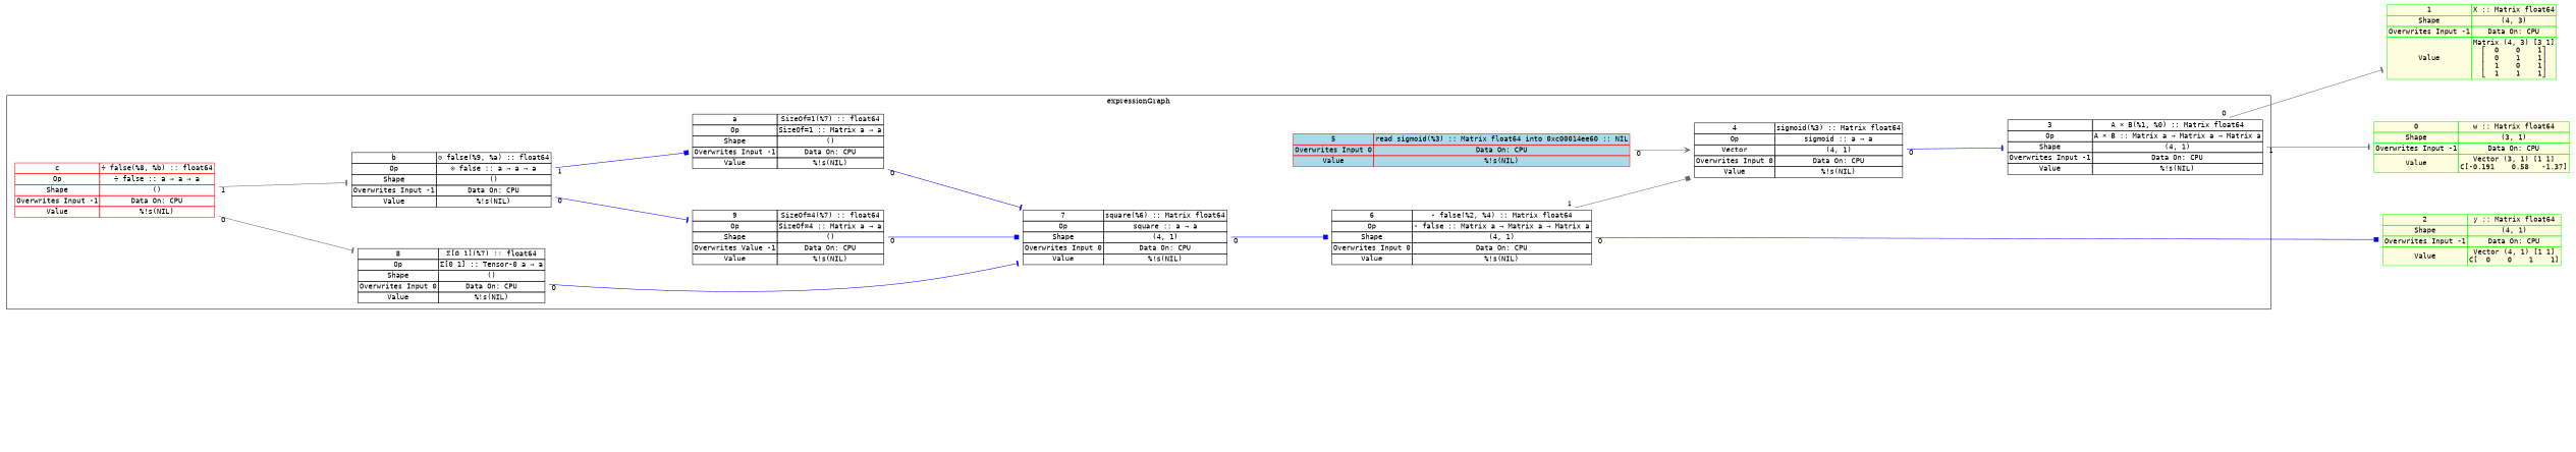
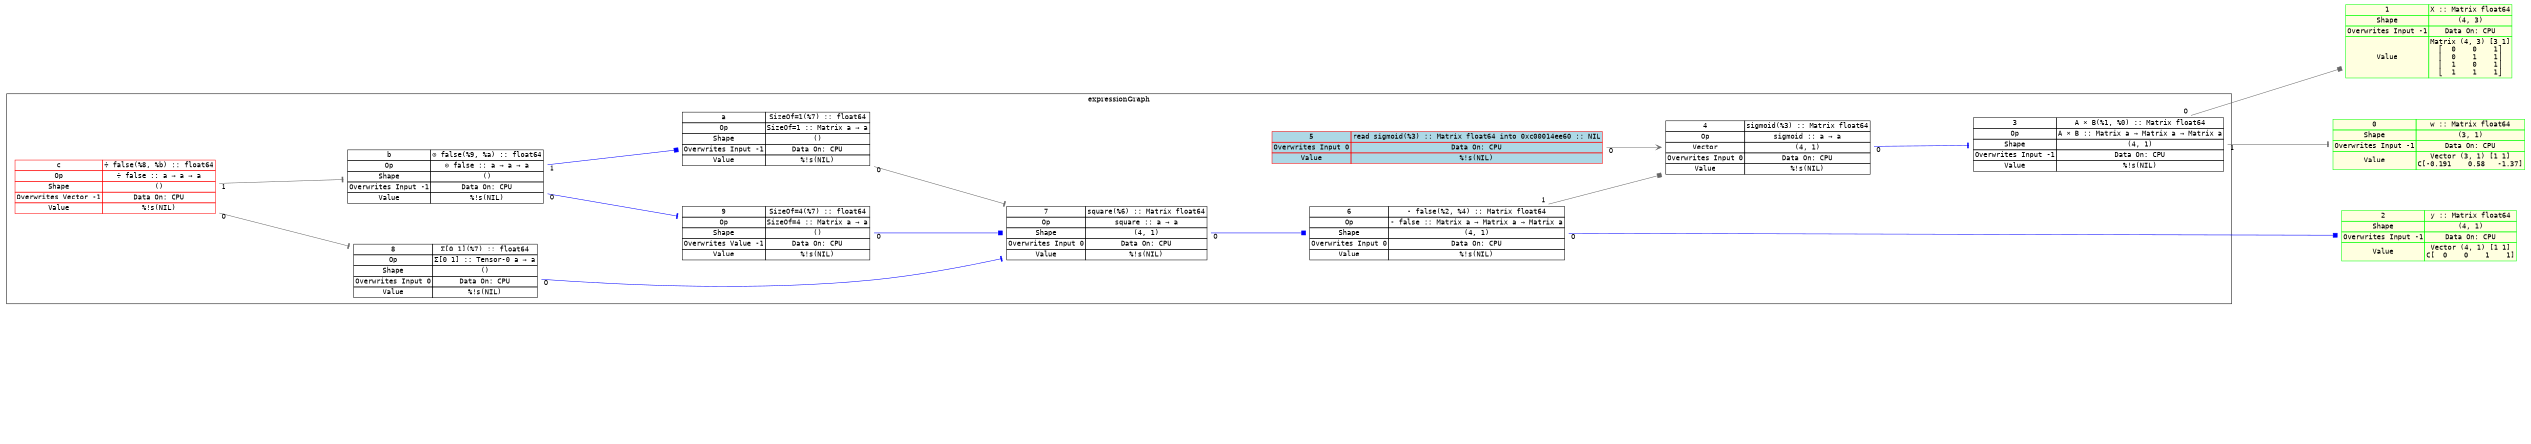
  digraph {
    nodesep=1
    rankdir=LR
    ranksep="1.5 equally"
    node [fontname=monospace shape=none]
    edge [arrowhead=tee color=gray40 labelfloat=false taillabel=" 0 "]
    n1 [label=< <TABLE BORDER="0" CELLBORDER="1" CELLSPACING="0" PORT="anchor" >  <TR><TD>3</TD><TD>A × B(%1, %0) :: Matrix float64</TD></TR> <TR><TD>Op</TD><TD>A × B :: Matrix a → Matrix a → Matrix a</TD></TR> <TR><TD>Shape</TD><TD>(4, 1)</TD></TR> <TR><TD>Overwrites Input -1</TD><TD>Data On: CPU</TD></TR>  <TR><TD>Value</TD><TD>%!s(NIL)</TD></TR>   </TABLE> >]
    n2 [label=< <TABLE BORDER="0" CELLBORDER="1" CELLSPACING="0" PORT="anchor" >  <TR><TD>4</TD><TD>sigmoid(%3) :: Matrix float64</TD></TR> <TR><TD>Op</TD><TD>sigmoid :: a → a</TD></TR> <TR><TD>Vector</TD><TD>(4, 1)</TD></TR> <TR><TD>Overwrites Input 0</TD><TD>Data On: CPU</TD></TR>  <TR><TD>Value</TD><TD>%!s(NIL)</TD></TR>   </TABLE> >]
    n3 [label=< <TABLE BORDER="0" CELLBORDER="1" CELLSPACING="0" PORT="anchor"  COLOR="#FF0000;"  BGCOLOR="lightblue">  <TR><TD>5</TD><TD>read sigmoid(%3) :: Matrix float64 into 0xc00014ee60 :: NIL</TD></TR>   <TR><TD>Overwrites Input 0</TD><TD>Data On: CPU</TD></TR>  <TR><TD>Value</TD><TD>%!s(NIL)</TD></TR>   </TABLE> >]
    n4 [label=< <TABLE BORDER="0" CELLBORDER="1" CELLSPACING="0" PORT="anchor" >  <TR><TD>6</TD><TD>- false(%2, %4) :: Matrix float64</TD></TR> <TR><TD>Op</TD><TD>- false :: Matrix a → Matrix a → Matrix a</TD></TR> <TR><TD>Shape</TD><TD>(4, 1)</TD></TR> <TR><TD>Overwrites Input 0</TD><TD>Data On: CPU</TD></TR>  <TR><TD>Value</TD><TD>%!s(NIL)</TD></TR>   </TABLE> >]
    n5 [label=< <TABLE BORDER="0" CELLBORDER="1" CELLSPACING="0" PORT="anchor" >  <TR><TD>7</TD><TD>square(%6) :: Matrix float64</TD></TR> <TR><TD>Op</TD><TD>square :: a → a</TD></TR> <TR><TD>Shape</TD><TD>(4, 1)</TD></TR> <TR><TD>Overwrites Input 0</TD><TD>Data On: CPU</TD></TR>  <TR><TD>Value</TD><TD>%!s(NIL)</TD></TR>   </TABLE> >]
    n6 [label=< <TABLE BORDER="0" CELLBORDER="1" CELLSPACING="0" PORT="anchor" >  <TR><TD>8</TD><TD>Σ[0 1](%7) :: float64</TD></TR> <TR><TD>Op</TD><TD>Σ[0 1] :: Tensor-0 a → a</TD></TR> <TR><TD>Shape</TD><TD>()</TD></TR> <TR><TD>Overwrites Input 0</TD><TD>Data On: CPU</TD></TR>  <TR><TD>Value</TD><TD>%!s(NIL)</TD></TR>   </TABLE> >]
    n7 [label=< <TABLE BORDER="0" CELLBORDER="1" CELLSPACING="0" PORT="anchor" >  <TR><TD>9</TD><TD>SizeOf=4(%7) :: float64</TD></TR> <TR><TD>Op</TD><TD>SizeOf=4 :: Matrix a → a</TD></TR> <TR><TD>Shape</TD><TD>()</TD></TR> <TR><TD>Overwrites Value -1</TD><TD>Data On: CPU</TD></TR>  <TR><TD>Value</TD><TD>%!s(NIL)</TD></TR>   </TABLE> >]
    n8 [label=< <TABLE BORDER="0" CELLBORDER="1" CELLSPACING="0" PORT="anchor" >  <TR><TD>a</TD><TD>SizeOf=1(%7) :: float64</TD></TR> <TR><TD>Op</TD><TD>SizeOf=1 :: Matrix a → a</TD></TR> <TR><TD>Shape</TD><TD>()</TD></TR> <TR><TD>Overwrites Input -1</TD><TD>Data On: CPU</TD></TR>  <TR><TD>Value</TD><TD>%!s(NIL)</TD></TR>   </TABLE> >]
    n9 [label=< <TABLE BORDER="0" CELLBORDER="1" CELLSPACING="0" PORT="anchor" >  <TR><TD>b</TD><TD>⊙ false(%9, %a) :: float64</TD></TR> <TR><TD>Op</TD><TD>⊙ false :: a → a → a</TD></TR> <TR><TD>Shape</TD><TD>()</TD></TR> <TR><TD>Overwrites Input -1</TD><TD>Data On: CPU</TD></TR>  <TR><TD>Value</TD><TD>%!s(NIL)</TD></TR>   </TABLE> >]
-   n10 [label=< <TABLE BORDER="0" CELLBORDER="1" CELLSPACING="0" PORT="anchor"  COLOR="#FF0000;" >  <TR><TD>c</TD><TD>÷ false(%8, %b) :: float64</TD></TR> <TR><TD>Op</TD><TD>÷ false :: a → a → a</TD></TR> <TR><TD>Shape</TD><TD>()</TD></TR> <TR><TD>Overwrites Input -1</TD><TD>Data On: CPU</TD></TR>  <TR><TD>Value</TD><TD>%!s(NIL)</TD></TR>   </TABLE> >]
+   n10 [label=< <TABLE BORDER="0" CELLBORDER="1" CELLSPACING="0" PORT="anchor"  COLOR="#FF0000;" >  <TR><TD>c</TD><TD>÷ false(%8, %b) :: float64</TD></TR> <TR><TD>Op</TD><TD>÷ false :: a → a → a</TD></TR> <TR><TD>Shape</TD><TD>()</TD></TR> <TR><TD>Overwrites Vector -1</TD><TD>Data On: CPU</TD></TR>  <TR><TD>Value</TD><TD>%!s(NIL)</TD></TR>   </TABLE> >]
    insideExprG [style=invis fontname="" shape=""]
    n12 [label=< <TABLE BORDER="0" CELLBORDER="1" CELLSPACING="0" PORT="anchor"  COLOR="#00FF00;" BGCOLOR="lightyellow">  <TR><TD>1</TD><TD>X :: Matrix float64</TD></TR>  <TR><TD>Shape</TD><TD>(4, 3)</TD></TR> <TR><TD>Overwrites Input -1</TD><TD>Data On: CPU</TD></TR>  <TR><TD>Value</TD><TD>Matrix (4, 3) [3 1]<BR />⎡  0    0    1⎤<BR />⎢  0    1    1⎥<BR />⎢  1    0    1⎥<BR />⎣  1    1    1⎦<BR /></TD></TR>   </TABLE> >]
    n13 [label=< <TABLE BORDER="0" CELLBORDER="1" CELLSPACING="0" PORT="anchor"  COLOR="#00FF00;" BGCOLOR="lightyellow">  <TR><TD>0</TD><TD>w :: Matrix float64</TD></TR>  <TR><TD>Shape</TD><TD>(3, 1)</TD></TR> <TR><TD>Overwrites Input -1</TD><TD>Data On: CPU</TD></TR>  <TR><TD>Value</TD><TD>Vector (3, 1) [1 1]<BR />C[-0.191    0.58   -1.37]</TD></TR>   </TABLE> >]
    n14 [label=< <TABLE BORDER="0" CELLBORDER="1" CELLSPACING="0" PORT="anchor"  COLOR="#00FF00;" BGCOLOR="lightyellow">  <TR><TD>2</TD><TD>y :: Matrix float64</TD></TR>  <TR><TD>Shape</TD><TD>(4, 1)</TD></TR> <TR><TD>Overwrites Input -1</TD><TD>Data On: CPU</TD></TR>  <TR><TD>Value</TD><TD>Vector (4, 1) [1 1]<BR />C[  0    0    1    1]</TD></TR>   </TABLE> >]
    insideInputs [style=invis fontname="" shape=""]
    outsideRoot [style=invis fontname="" shape=""]
    outsideExprG [style=invis fontname="" shape=""]
    subgraph cluster_1 {
      label=expressionGraph
      n1
      n2
      n3
      n4
      n5
      n6
      n7
      n8
      n9
      n10
      insideExprG
    }
    subgraph sub_2 {
      rank=max
      subgraph cluster_3 {
        label=inputs
        rank=max
        n12
        n13
        n14
        insideInputs
      }
    }
    subgraph sub_4 {
      outsideRoot
      outsideExprG
    }
-   n1 -> n12 [headport="Node_0xc0000bafc0:anchor" tailport="Node_0xc0000bb180:anchor"]
+   n1 -> n12 [arrowhead=box headport="Node_0xc0000bafc0:anchor" tailport="Node_0xc0000bb180:anchor"]
    n1 -> n13 [headport="Node_0xc0000baee0:anchor" taillabel=" 1 " tailport="Node_0xc0000bb180:anchor"]
    n2 -> n1 [color=blue headport="Node_0xc0000bb180:anchor" tailport="Node_0xc0000bb260:anchor"]
    n3 -> n2 [arrowhead=vee headport="Node_0xc0000bb260:anchor" tailport="Node_0xc0000bb340:anchor"]
    n4 -> n2 [arrowhead=box headport="Node_0xc0000bb260:anchor" taillabel=" 1 " tailport="Node_0xc0000bb420:anchor"]
    n4 -> n14 [arrowhead=box color=blue headport="Node_0xc0000bb0a0:anchor" tailport="Node_0xc0000bb420:anchor"]
    n5 -> n4 [arrowhead=box color=blue headport="Node_0xc0000bb420:anchor" tailport="Node_0xc0000bb500:anchor"]
    n6 -> n5 [color=blue headport="Node_0xc0000bb500:anchor" tailport="Node_0xc0000bb5e0:anchor"]
    n7 -> n5 [arrowhead=box color=blue headport="Node_0xc0000bb500:anchor" tailport="Node_0xc0000bb7a0:anchor"]
-   n8 -> n5 [color=blue headport="Node_0xc0000bb500:anchor" tailport="Node_0xc0000bb880:anchor"]
+   n8 -> n5 [headport="Node_0xc0000bb500:anchor" tailport="Node_0xc0000bb880:anchor"]
    n9 -> n7 [color=blue headport="Node_0xc0000bb7a0:anchor" tailport="Node_0xc0000bb960:anchor"]
    n9 -> n8 [arrowhead=box color=blue headport="Node_0xc0000bb880:anchor" taillabel=" 1 " tailport="Node_0xc0000bb960:anchor"]
    n10 -> n6 [headport="Node_0xc0000bb5e0:anchor" tailport="Node_0xc0000bba40:anchor"]
    n10 -> n9 [headport="Node_0xc0000bb960:anchor" taillabel=" 1 " tailport="Node_0xc0000bba40:anchor"]
    insideInputs -> insideExprG [constraint=false style=invis weight=999 arrowhead="" color="" labelfloat="" taillabel=""]
    outsideRoot -> insideInputs [constraint=false style=invis weight=999 arrowhead="" color="" labelfloat="" taillabel=""]
    outsideRoot -> outsideExprG [constraint=false style=invis weight=999 arrowhead="" color="" labelfloat="" taillabel=""]
    outsideExprG -> insideExprG [constraint=false style=invis weight=999 arrowhead="" color="" labelfloat="" taillabel=""]
  }
